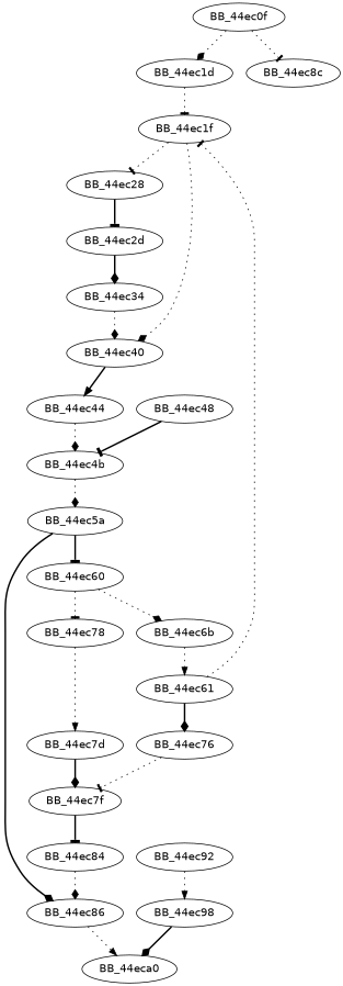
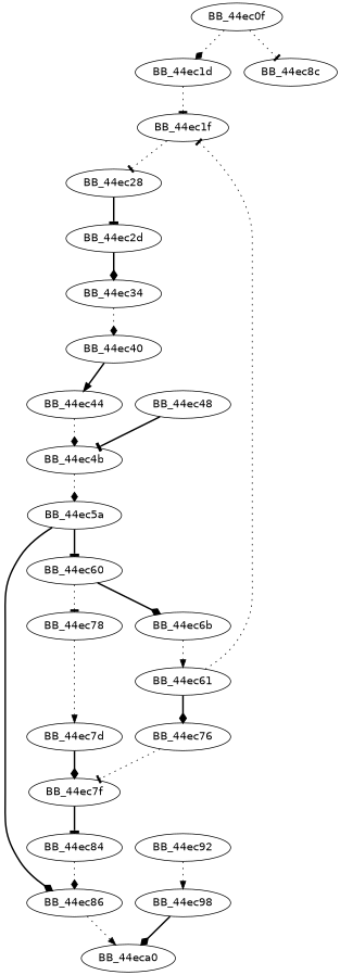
  digraph {
    fontname="DejaVu Sans"
    node [fontname="DejaVu Sans"]
    edge [arrowhead=diamond fontname="DejaVu Sans" style=dotted]
    BB_44ec0f
    BB_44ec1d
    BB_44ec8c
    BB_44ec1f
    BB_44ec28
    BB_44ec40
    BB_44ec92
    BB_44ec98
    BB_44ec2d
    BB_44ec44
    BB_44ec34
    BB_44ec4b
    BB_44ec48
    BB_44ec5a
    BB_44ec60
    BB_44ec86
    BB_44ec6b
    BB_44ec78
    BB_44eca0
    n20 [label=BB_44ec61]
    BB_44ec7d
    BB_44ec76
    BB_44ec7f
    BB_44ec84
    BB_44ec0f -> BB_44ec1d
    BB_44ec0f -> BB_44ec8c [arrowhead=tee]
    BB_44ec1d -> BB_44ec1f [arrowhead=tee]
    BB_44ec1f -> BB_44ec28 [arrowhead=tee]
-   BB_44ec1f -> BB_44ec40
    BB_44ec28 -> BB_44ec2d [arrowhead=tee style=bold]
    BB_44ec40 -> BB_44ec44 [arrowhead=normal style=bold]
    BB_44ec92 -> BB_44ec98 [arrowhead=normal]
    BB_44ec98 -> BB_44eca0 [style=bold]
    BB_44ec2d -> BB_44ec34 [style=bold]
    BB_44ec44 -> BB_44ec4b
    BB_44ec34 -> BB_44ec40
    BB_44ec4b -> BB_44ec5a
    BB_44ec48 -> BB_44ec4b [arrowhead=tee style=bold]
    BB_44ec5a -> BB_44ec60 [arrowhead=tee style=bold]
    BB_44ec5a -> BB_44ec86 [style=bold]
-   BB_44ec60 -> BB_44ec6b
+   BB_44ec60 -> BB_44ec6b [style=bold]
    BB_44ec60 -> BB_44ec78 [arrowhead=tee]
    BB_44ec86 -> BB_44eca0 [arrowhead=normal]
    BB_44ec6b -> n20 [arrowhead=normal]
    BB_44ec78 -> BB_44ec7d [arrowhead=normal]
    n20 -> BB_44ec1f [arrowhead=tee]
    n20 -> BB_44ec76 [style=bold]
    BB_44ec7d -> BB_44ec7f [style=bold]
    BB_44ec76 -> BB_44ec7f [arrowhead=tee]
    BB_44ec7f -> BB_44ec84 [arrowhead=tee style=bold]
    BB_44ec84 -> BB_44ec86
  }
